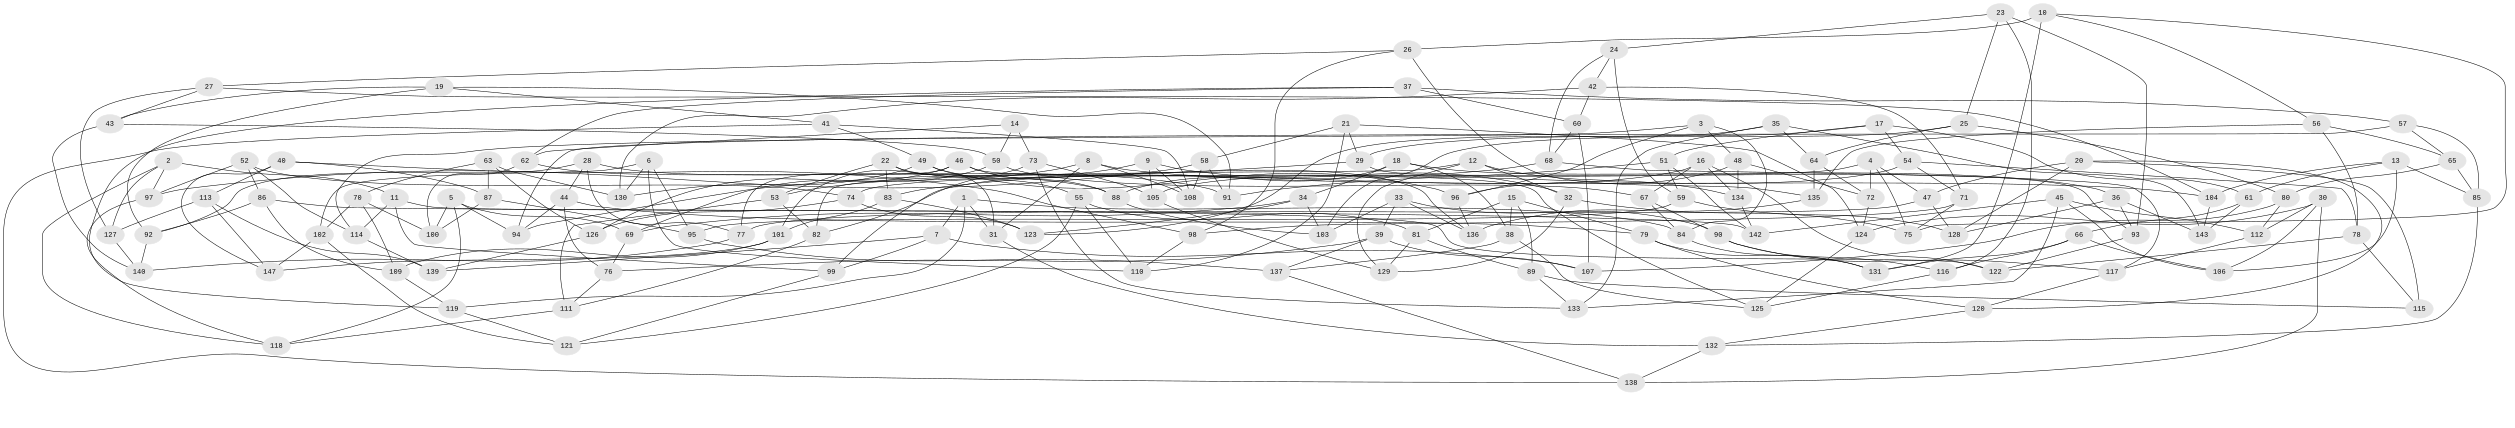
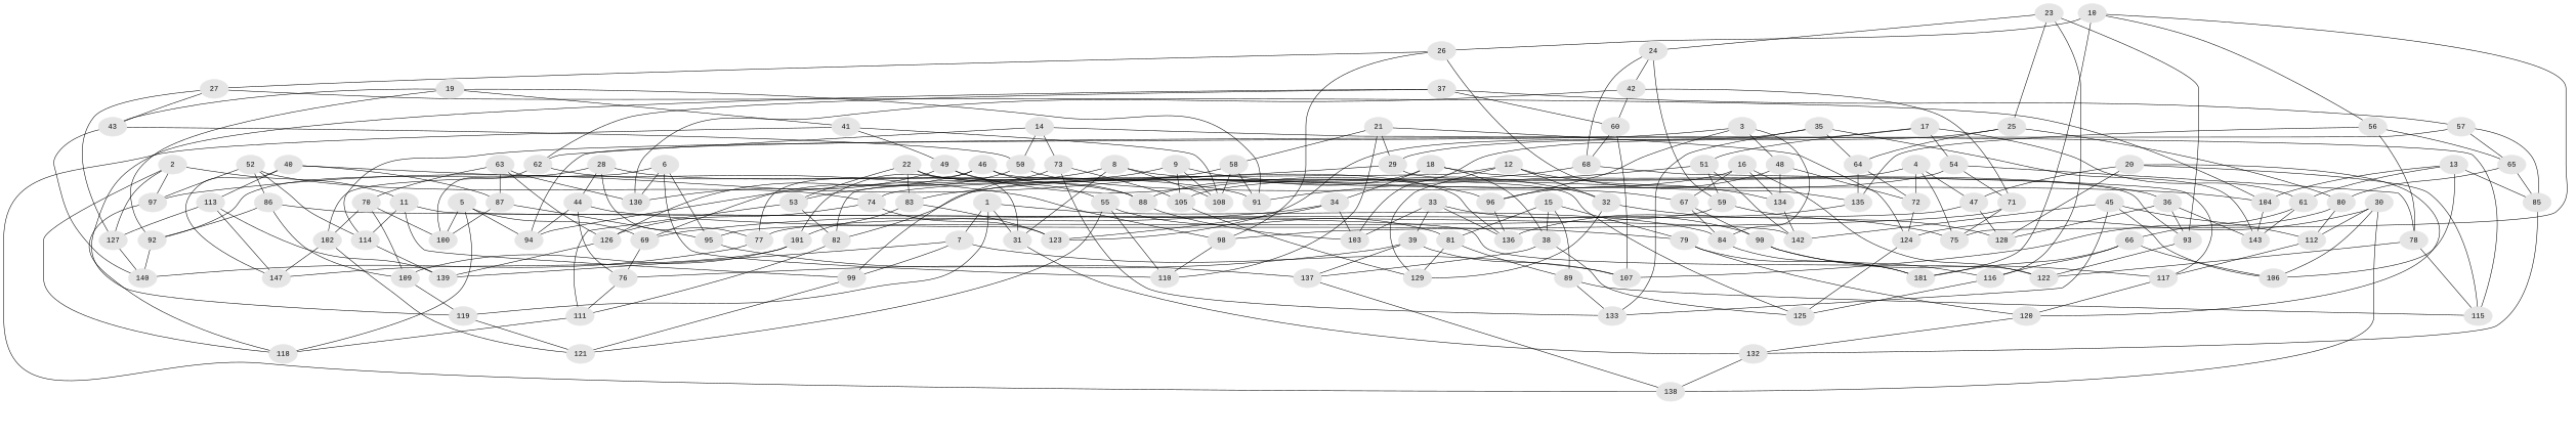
  graph {
    fontname="Liberation Mono"
    node [color=gray90 fontname="Liberation Mono" style=filled]
    edge [fontname="Liberation Mono"]
    1
    7
    31
    84
    119
    99
    107
    139
    132
-   131
+   131 [label=181]
    121
    2
    11
    97
    118
    127
    114
    122
    140
    3
    48
    96
    72
    134
    136
    4
    47
    74
    75
    128
    77
    124
    123
    126
    5
    69
    94
    100
    76
    6
    95
    102
    110
    130
    137
    n46 [label=147]
    8
    53
    104
    108
    82
    111
    143
    9
    32
    105
    129
    10
    26
    56
    27
    98
    135
    78
    65
    12
    142
    13
    61
    85
    106
    66
    14
    50
    62
    73
    115
    67
    88
    133
    101
    15
    38
    79
    81
    89
    125
    120
    16
    90
    17
    29
    51
    54
    93
    91
    59
    71
    18
    34
    36
    103
    19
    41
    43
    92
    138
    49
    20
    21
    58
    22
    83
    23
    24
    25
    116
    42
    68
    64
    80
    60
    117
    112
    28
    44
    30
    33
    39
    35
    37
    57
    40
    87
    113
    55
    45
    46
    52
    86
    109
    63
    70
    1 -- 7
    1 -- 31
    1 -- 84
    1 -- 119
    7 -- 99
    7 -- 107
    7 -- 139
    31 -- 132
    84 -- 131
    119 -- 121
    99 -- 121
    132 -- 138
    2 -- 11
    2 -- 97
    2 -- 118
    2 -- 127
    11 -- 99
    11 -- 114
    11 -- 122
    97 -- 118
    127 -- 140
    114 -- 139
    3 -- 84
    3 -- 114
    3 -- 48
    3 -- 96
    48 -- 96
    48 -- 72
    48 -- 134
    96 -- 136
    72 -- 124
    134 -- 142
    4 -- 72
    4 -- 47
    4 -- 74
    4 -- 75
    47 -- 128
    47 -- 77
    74 -- 123
    74 -- 126
    77 -- 140
    124 -- 125
    126 -- 139
    5 -- 118
    5 -- 69
    5 -- 94
    5 -- 100
    69 -- 76
    76 -- 111
    6 -- 95
    6 -- 102
    6 -- 110
    6 -- 130
    95 -- 137
    102 -- 121
    102 -- n46
    137 -- 138
    8 -- 31
    8 -- 53
    8 -- 104
    8 -- 108
    53 -- 82
    53 -- 111
    104 -- 143
    82 -- 111
    111 -- 118
    9 -- 99
    9 -- 108
    9 -- 32
    9 -- 105
    32 -- 75
    32 -- 129
    105 -- 129
    10 -- 131
    10 -- 75
    10 -- 26
    10 -- 56
    26 -- 27
    26 -- 98
    26 -- 135
    56 -- 135
    56 -- 78
    56 -- 65
    27 -- 127
    27 -- 104
    27 -- 43
    98 -- 110
    135 -- 136
    78 -- 122
    78 -- 115
    65 -- 85
    65 -- 80
    12 -- 134
    12 -- 82
    12 -- 32
    12 -- 129
    13 -- 104
    13 -- 61
    13 -- 85
    13 -- 106
    61 -- 143
    61 -- 66
    85 -- 132
    66 -- 131
    66 -- 106
    66 -- 116
    14 -- 50
    14 -- 62
    14 -- 73
+   14 -- 115
    50 -- 69
    50 -- 67
    62 -- 100
    62 -- 88
    73 -- 105
    73 -- 133
    73 -- 101
    67 -- 84
    67 -- 90
    88 -- 103
    101 -- n46
    101 -- 109
    15 -- 38
    15 -- 79
    15 -- 81
    15 -- 89
    38 -- 137
    38 -- 125
    79 -- 131
    79 -- 120
    81 -- 129
    81 -- 89
    89 -- 115
    89 -- 133
    120 -- 132
    16 -- 122
    16 -- 134
    16 -- 82
    16 -- 67
    90 -- 116
    90 -- 117
    17 -- 61
    17 -- 29
    17 -- 51
    17 -- 54
    29 -- 94
    29 -- 93
    51 -- 142
    51 -- 91
    51 -- 59
    54 -- 105
    54 -- 78
    54 -- 71
    93 -- 122
    59 -- 128
    59 -- 95
    71 -- 75
    71 -- 98
    18 -- 88
    18 -- 38
    18 -- 34
    18 -- 36
    34 -- 123
    34 -- 69
    34 -- 103
    36 -- 128
    36 -- 143
    36 -- 93
    19 -- 91
    19 -- 41
    19 -- 43
    19 -- 92
    41 -- 108
    41 -- 138
    41 -- 49
    43 -- 140
    43 -- 50
    92 -- 140
    49 -- 96
    49 -- 130
    49 -- 55
    20 -- 47
    20 -- 128
    20 -- 115
    20 -- 120
    21 -- 124
    21 -- 110
    21 -- 29
    21 -- 58
    58 -- 97
    58 -- 108
    58 -- 91
    22 -- 31
    22 -- 136
    22 -- 53
    22 -- 83
    83 -- 123
    83 -- 101
    23 -- 93
    23 -- 24
    23 -- 25
    23 -- 116
    24 -- 59
    24 -- 42
    24 -- 68
    25 -- 103
    25 -- 64
    25 -- 80
    116 -- 125
    42 -- 130
    42 -- 71
    42 -- 60
    68 -- 83
    68 -- 117
    64 -- 72
    64 -- 135
    80 -- 107
    80 -- 112
    60 -- 107
    60 -- 68
    117 -- 120
    112 -- 117
    28 -- 77
    28 -- 91
    28 -- 92
    28 -- 44
    44 -- 94
    44 -- 76
    44 -- 79
    30 -- 124
    30 -- 106
    30 -- 138
    30 -- 112
    33 -- 136
    33 -- 90
    33 -- 103
    33 -- 39
    39 -- 107
    39 -- 76
    39 -- 137
    35 -- 123
    35 -- 143
    35 -- 133
    35 -- 64
    37 -- 119
    37 -- 62
    37 -- 60
    37 -- 57
    57 -- 94
    57 -- 65
    57 -- 85
    40 -- n46
    40 -- 98
    40 -- 87
    40 -- 113
    87 -- 100
    87 -- 95
    113 -- 139
    113 -- 127
    113 -- n46
    55 -- 121
    55 -- 110
    55 -- 81
    45 -- 142
    45 -- 106
    45 -- 133
    45 -- 112
    46 -- 77
    46 -- 126
    46 -- 88
    46 -- 125
    52 -- 97
    52 -- 114
    52 -- 74
    52 -- 86
    86 -- 142
    86 -- 92
    86 -- 109
    109 -- 119
    63 -- 126
    63 -- 130
    63 -- 87
    63 -- 70
    70 -- 100
    70 -- 102
    70 -- 109
  }
